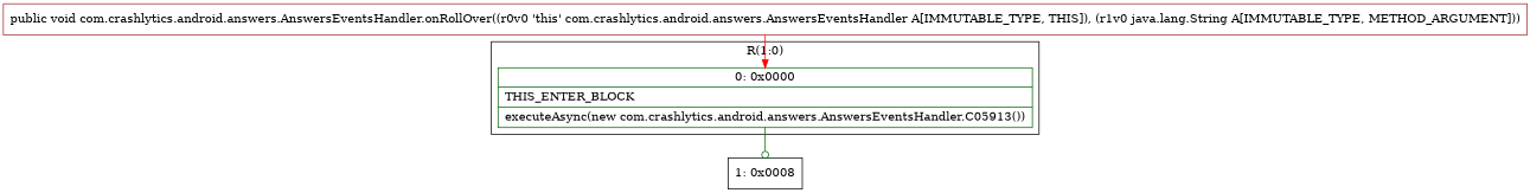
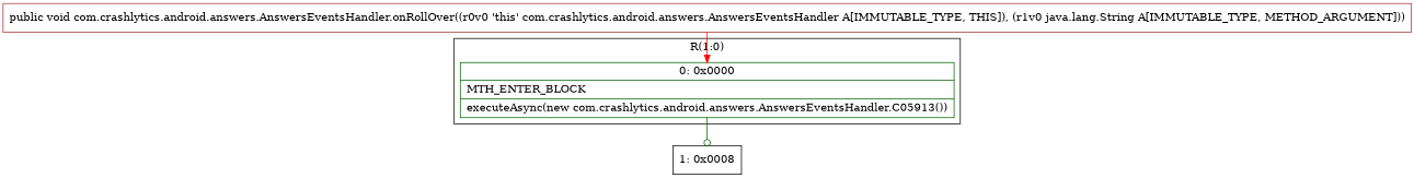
  digraph {
    node [shape=record]
-   n1 [color=darkgreen label="{0\:\ 0x0000|THIS_ENTER_BLOCK\l|executeAsync(new com.crashlytics.android.answers.AnswersEventsHandler.C05913())\l}"]
+   n1 [color=darkgreen label="{0\:\ 0x0000|MTH_ENTER_BLOCK\l|executeAsync(new com.crashlytics.android.answers.AnswersEventsHandler.C05913())\l}"]
    n2 [color=black label="{1\:\ 0x0008}"]
    n3 [label="{public void com.crashlytics.android.answers.AnswersEventsHandler.onRollOver((r0v0 'this' com.crashlytics.android.answers.AnswersEventsHandler A[IMMUTABLE_TYPE, THIS]), (r1v0 java.lang.String A[IMMUTABLE_TYPE, METHOD_ARGUMENT])) }" color=brown]
    subgraph cluster_1 {
      label="R(1:0)"
      n1
    }
    n1 -> n2 [color=darkgreen arrowhead=odot]
    n3 -> n1 [color=red arrowhead=normal]
  }
